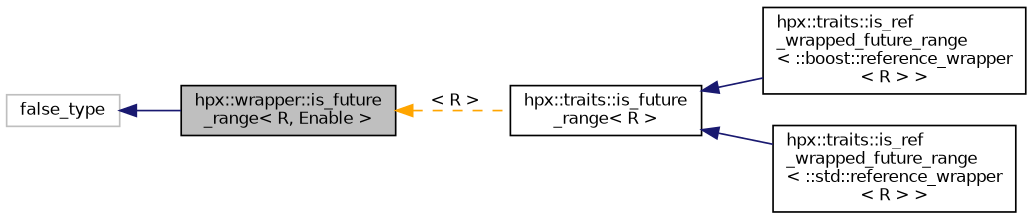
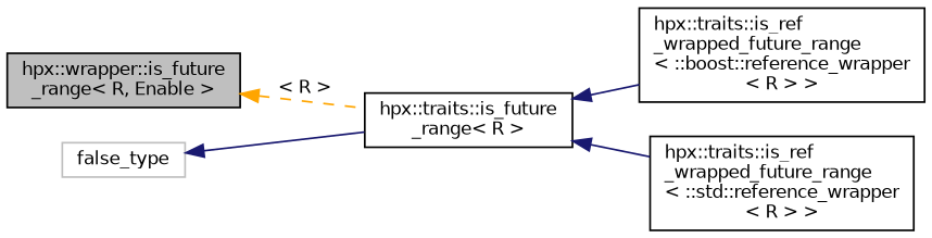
  digraph {
    rankdir=LR
    node [color=black fillcolor=white fontname=Helvetica fontsize=10 shape=record style=filled]
    edge [color=midnightblue dir=back fontname=Helvetica fontsize=10 labelfontname=Helvetica labelfontsize=10 style=solid]
    n1 [fillcolor=grey75 fontcolor=black height=0.2 label="hpx::wrapper::is_future\l_range\< R, Enable \>" width=0.4]
    n2 [height=0.2 label="hpx::traits::is_future\l_range\< R \>" width=0.4]
    n3 [height=0.2 label="hpx::traits::is_ref\l_wrapped_future_range\l\< ::boost::reference_wrapper\l\< R \> \>" width=0.4]
    n4 [height=0.2 label="hpx::traits::is_ref\l_wrapped_future_range\l\< ::std::reference_wrapper\l\< R \> \>" width=0.4]
    n5 [color=grey75 height=0.2 label=false_type width=0.4]
    n1 -> n2 [color=orange label=" \< R \>" style=dashed]
    n2 -> n3
    n2 -> n4
-   n5 -> n1
+   n5 -> n2
  }
